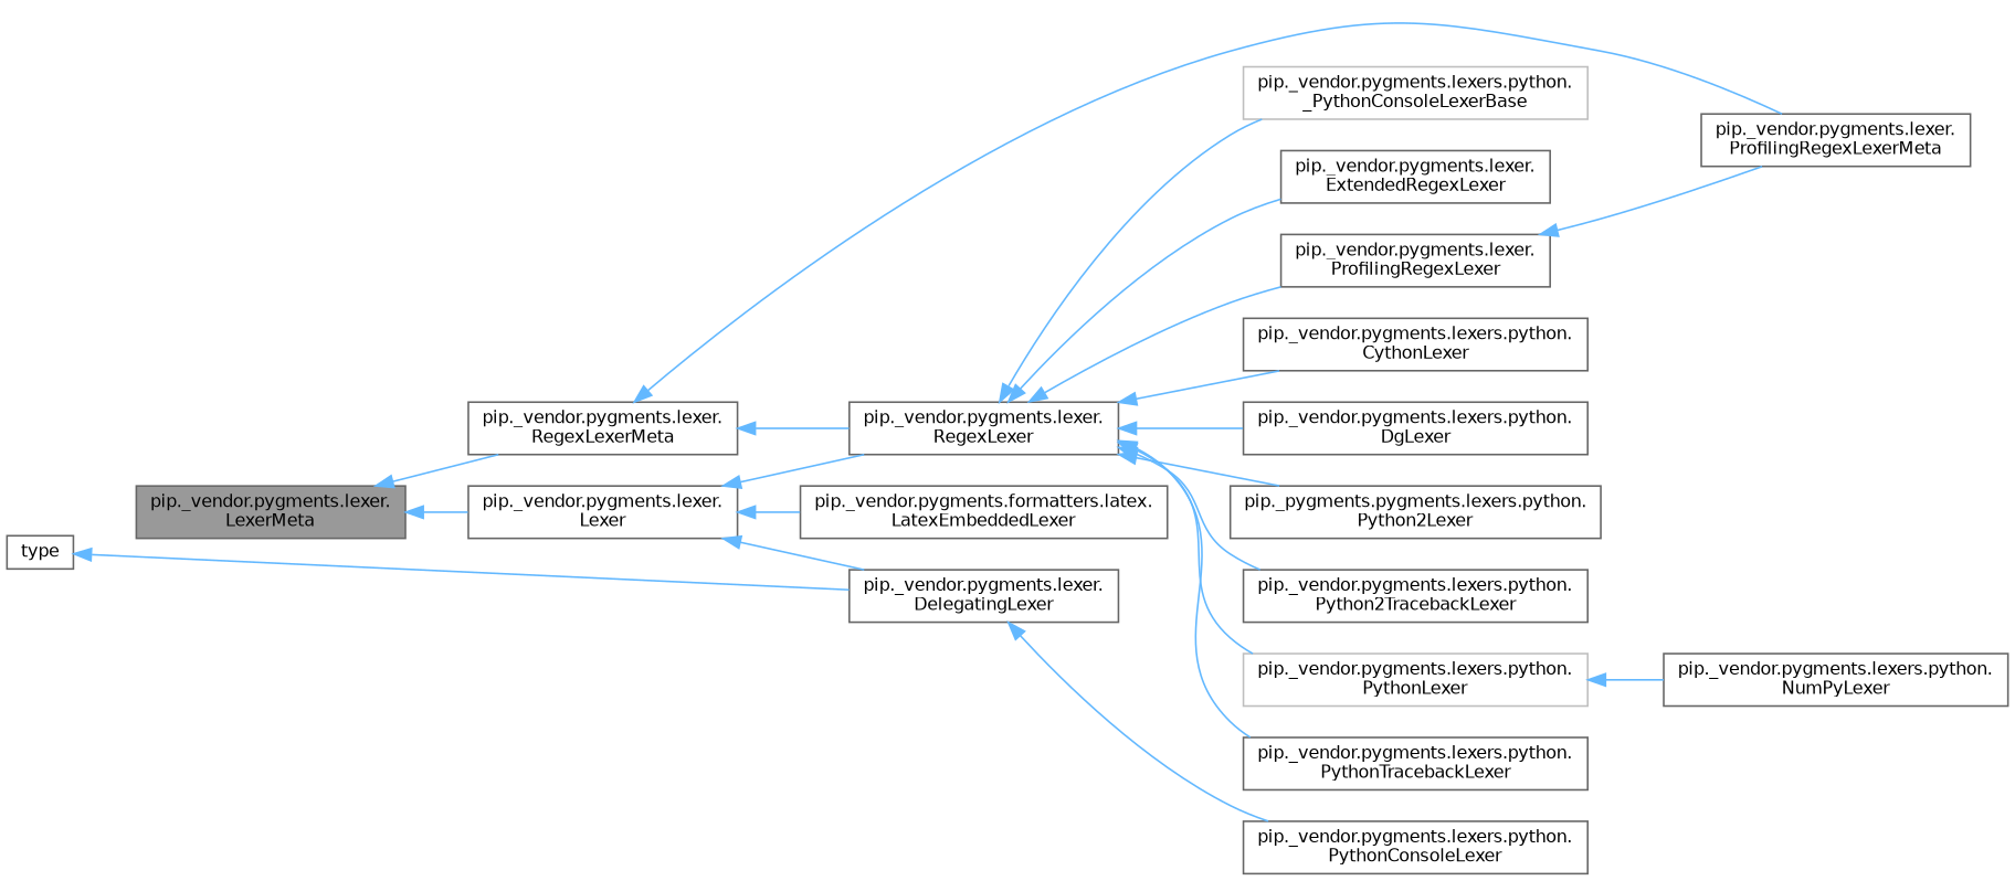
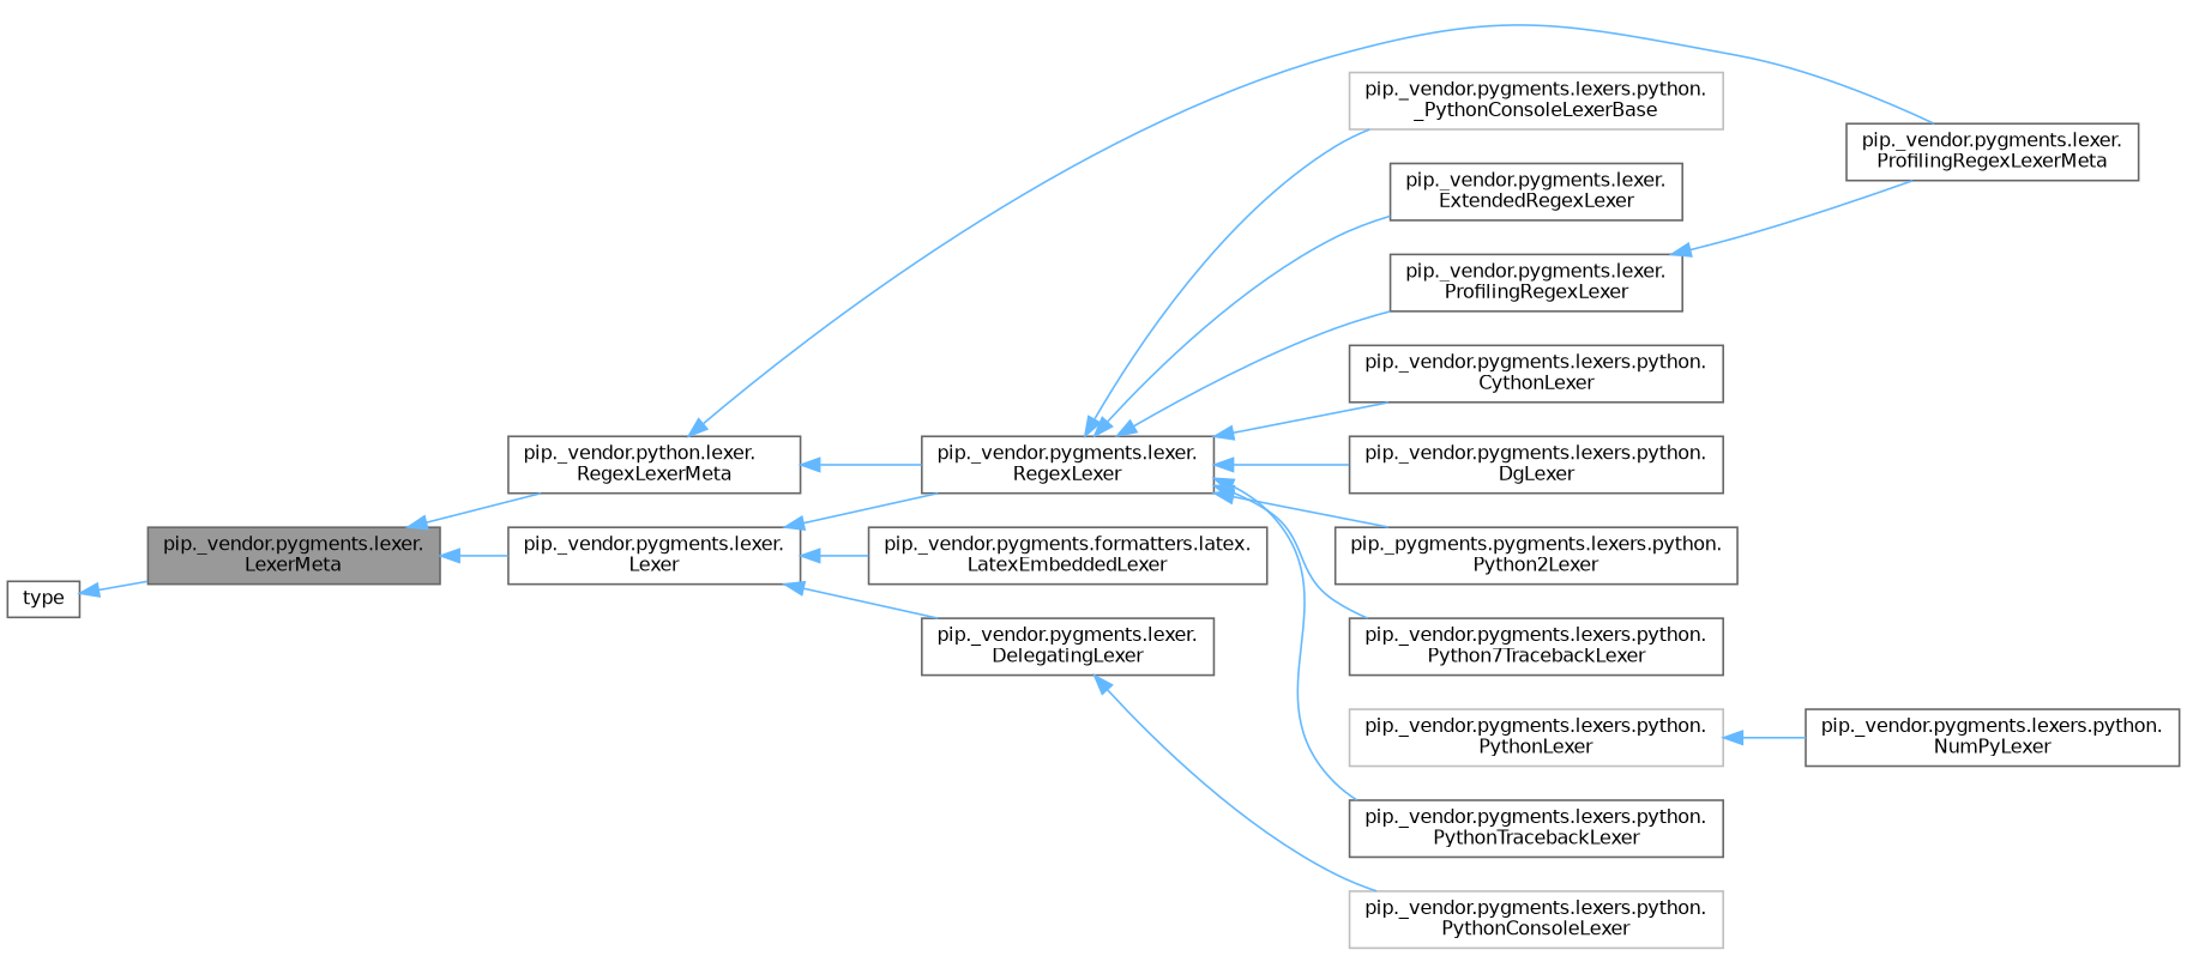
  digraph {
    rankdir=LR
    node [color=gray40 fillcolor=white fontname=Helvetica fontsize=10 shape=box style=filled]
    edge [color=steelblue1 dir=back fontname=Helvetica fontsize=10 labelfontname=Helvetica labelfontsize=10 style=solid]
    n1 [fillcolor=grey60 fontcolor=black height=0.2 label="pip._vendor.pygments.lexer.\lLexerMeta" width=0.4]
    n2 [height=0.2 label="pip._vendor.pygments.lexer.\lLexer" width=0.4]
-   n3 [height=0.2 label="pip._vendor.pygments.lexer.\lRegexLexerMeta" width=0.4]
+   n3 [height=0.2 label="pip._vendor.python.lexer.\lRegexLexerMeta" width=0.4]
    n4 [height=0.2 label="pip._vendor.pygments.formatters.latex.\lLatexEmbeddedLexer" width=0.4]
    n5 [height=0.2 label="pip._vendor.pygments.lexer.\lDelegatingLexer" width=0.4]
    n6 [height=0.2 label="pip._vendor.pygments.lexer.\lRegexLexer" width=0.4]
    n7 [height=0.2 label="pip._vendor.pygments.lexer.\lProfilingRegexLexerMeta" width=0.4]
    n8 [height=0.2 label=type width=0.4]
-   n9 [height=0.2 label="pip._vendor.pygments.lexers.python.\lPythonConsoleLexer" width=0.4]
+   n9 [color=grey75 height=0.2 label="pip._vendor.pygments.lexers.python.\lPythonConsoleLexer" width=0.4]
    n10 [height=0.2 label="pip._vendor.pygments.lexer.\lExtendedRegexLexer" width=0.4]
    n11 [height=0.2 label="pip._vendor.pygments.lexer.\lProfilingRegexLexer" width=0.4]
    n12 [height=0.2 label="pip._vendor.pygments.lexers.python.\lCythonLexer" width=0.4]
    n13 [height=0.2 label="pip._vendor.pygments.lexers.python.\lDgLexer" width=0.4]
    n14 [height=0.2 label="pip._pygments.pygments.lexers.python.\lPython2Lexer" width=0.4]
-   n15 [height=0.2 label="pip._vendor.pygments.lexers.python.\lPython2TracebackLexer" width=0.4]
+   n15 [height=0.2 label="pip._vendor.pygments.lexers.python.\lPython7TracebackLexer" width=0.4]
    n16 [color=grey75 height=0.2 label="pip._vendor.pygments.lexers.python.\lPythonLexer" width=0.4]
    n17 [height=0.2 label="pip._vendor.pygments.lexers.python.\lPythonTracebackLexer" width=0.4]
    n18 [color=grey75 height=0.2 label="pip._vendor.pygments.lexers.python.\l_PythonConsoleLexerBase" width=0.4]
    n19 [height=0.2 label="pip._vendor.pygments.lexers.python.\lNumPyLexer" width=0.4]
    n1 -> n2
    n1 -> n3
    n2 -> n4
    n2 -> n5
    n2 -> n6
    n3 -> n6
    n3 -> n7
    n5 -> n9
    n6 -> n10
    n6 -> n11
    n6 -> n12
    n6 -> n13
    n6 -> n14
    n6 -> n15
-   n6 -> n16
    n6 -> n17
    n6 -> n18
-   n8 -> n5
+   n8 -> n1
    n11 -> n7
    n16 -> n19
  }
